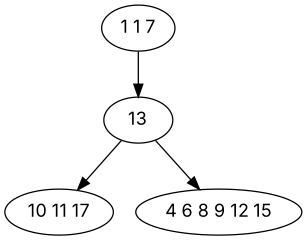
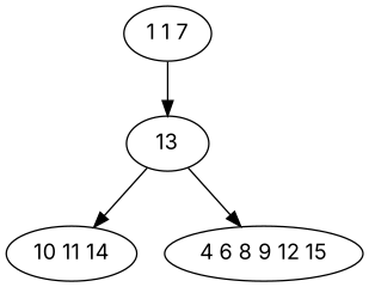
  digraph {
    fontname=Inter
    node [fontname=Inter]
    edge [fontname=Inter]
    n1 [label="1 1 7"]
    n2 [label=13]
-   n3 [label="10 11 17"]
+   n3 [label="10 11 14"]
    n4 [label="4 6 8 9 12 15"]
    n1 -> n2
    n2 -> n3
    n2 -> n4
  }
